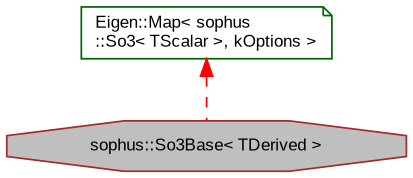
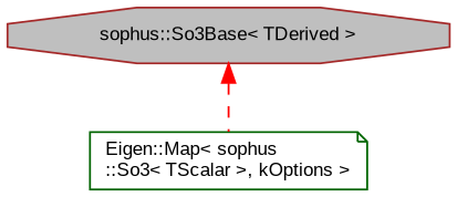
  digraph {
    fontname="Liberation Sans"
    node [fontname="Liberation Sans" fontsize=10 style=filled]
    n1 [color=brown fillcolor=grey75 fontcolor=black height=0.2 label="sophus::So3Base\< TDerived \>" shape=octagon width=0.4]
    n2 [color=darkgreen fillcolor=white height=0.2 label="Eigen::Map\< sophus\l::So3\< TScalar \>, kOptions \>" shape=note width=0.4]
-   n2 -> n1 [color=red dir=back fontname="Liberation Sans" fontsize=10 labelfontname=Helvetica labelfontsize=10 style=dashed]
+   n1 -> n2 [color=red dir=back fontname="Liberation Sans" fontsize=10 labelfontname=Helvetica labelfontsize=10 style=dashed]
  }
